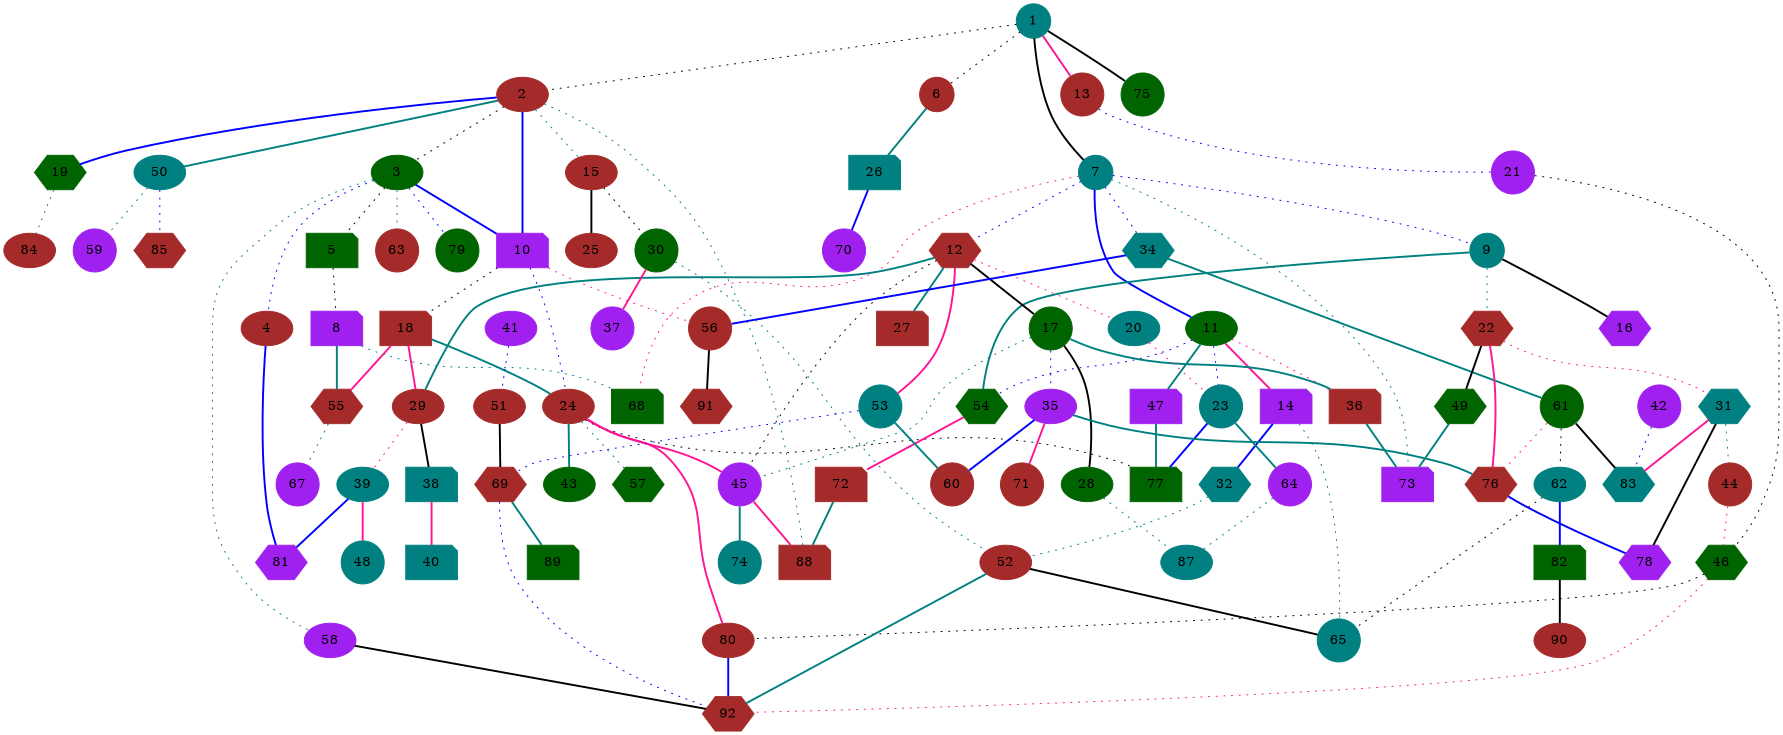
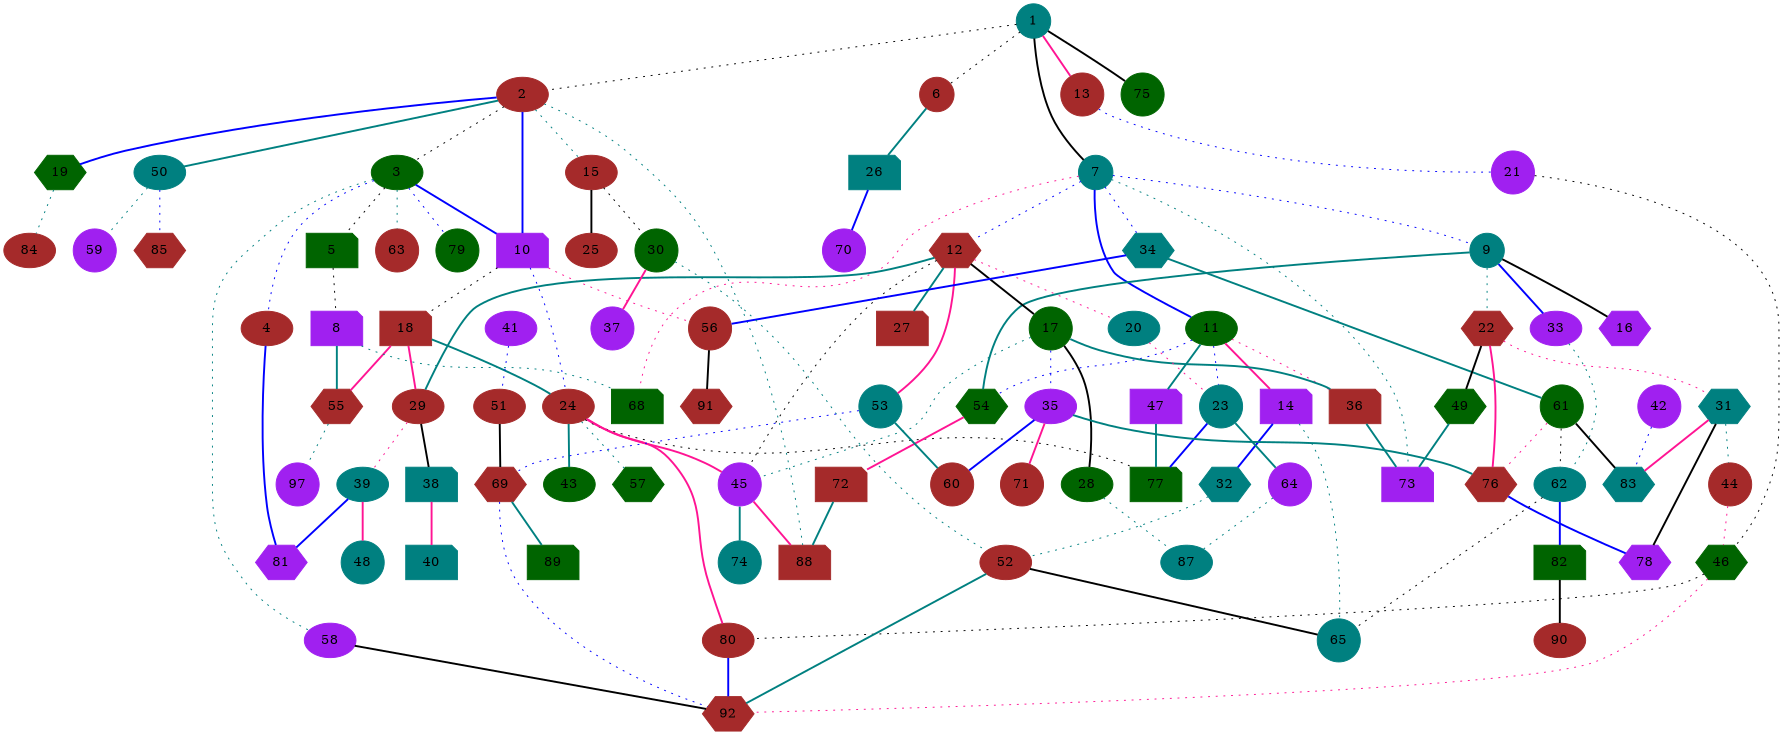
  graph {
    node [color=brown shape=circle style=filled]
    edge [color=teal style=bold]
    1 [color=teal]
    2 [shape=ellipse]
    6
    7 [color=teal]
    13
    75 [color=darkgreen]
    3 [color=darkgreen shape=ellipse]
    10 [color=purple shape=note]
    15 [shape=ellipse]
    19 [color=darkgreen shape=hexagon]
    50 [color=teal shape=ellipse]
    88 [shape=note]
    26 [color=teal shape=note]
    9 [color=teal]
    11 [color=darkgreen shape=ellipse]
    12 [shape=hexagon]
    34 [color=teal shape=hexagon]
    68 [color=darkgreen shape=note]
    73 [color=purple shape=note]
    21 [color=purple]
    4 [shape=ellipse]
    5 [color=darkgreen shape=note]
    58 [color=purple shape=ellipse]
    63
    79 [color=darkgreen]
    18 [shape=note]
    24 [shape=ellipse]
    56
    25 [shape=ellipse]
    30 [color=darkgreen]
    84 [shape=ellipse]
    59 [color=purple]
    85 [shape=hexagon]
    81 [color=purple shape=hexagon]
    8 [color=purple shape=note]
    92 [shape=hexagon]
    55 [shape=hexagon]
    70 [color=purple]
    16 [color=purple shape=hexagon]
    22 [shape=hexagon]
+   33 [color=purple shape=ellipse]
    54 [color=darkgreen shape=hexagon]
    14 [color=purple shape=note]
    23 [color=teal]
    36 [shape=note]
    47 [color=purple shape=note]
    17 [color=darkgreen]
    20 [color=teal shape=ellipse]
    27 [shape=note]
    29 [shape=ellipse]
    45 [color=purple]
    53 [color=teal]
    61 [color=darkgreen]
-   67 [color=purple]
+   67 [color=purple label=97]
    31 [color=teal shape=hexagon]
    49 [color=darkgreen shape=hexagon]
    76 [shape=hexagon]
    62 [color=teal shape=ellipse]
    72 [shape=note]
    77 [color=darkgreen shape=note]
    43 [color=darkgreen shape=ellipse]
    57 [color=darkgreen shape=hexagon]
    80 [shape=ellipse]
    91 [shape=hexagon]
    32 [color=teal shape=hexagon]
    65 [color=teal]
    64 [color=purple]
    28 [color=darkgreen shape=ellipse]
    35 [color=purple shape=ellipse]
    38 [color=teal shape=note]
    39 [color=teal shape=ellipse]
    74 [color=teal]
    60
    69 [shape=hexagon]
    46 [color=darkgreen shape=hexagon]
    52 [shape=ellipse]
    37 [color=purple]
    41 [color=purple shape=ellipse]
    51 [shape=ellipse]
    42 [color=purple]
    83 [color=teal shape=hexagon]
    87 [color=teal shape=ellipse]
    71
    44
    78 [color=purple shape=hexagon]
    40 [color=teal shape=note]
    48 [color=teal]
    82 [color=darkgreen shape=note]
    89 [color=darkgreen shape=note]
    90 [shape=ellipse]
    1 -- 2 [color=black style=dotted]
    1 -- 6 [color=black style=dotted]
    1 -- 7 [color=black]
    1 -- 13 [color=deeppink]
    1 -- 75 [color=black]
    2 -- 3 [color=black style=dotted]
    2 -- 10 [color=blue]
    2 -- 15 [style=dotted]
    2 -- 19 [color=blue]
    2 -- 50
    2 -- 88 [style=dotted]
    6 -- 26
    7 -- 9 [color=blue style=dotted]
    7 -- 11 [color=blue]
    7 -- 12 [color=blue style=dotted]
    7 -- 34 [color=blue style=dotted]
    7 -- 68 [color=deeppink style=dotted]
    7 -- 73 [style=dotted]
    13 -- 21 [color=blue style=dotted]
    3 -- 10 [color=blue]
    3 -- 4 [color=blue style=dotted]
    3 -- 5 [color=black style=dotted]
    3 -- 58 [style=dotted]
    3 -- 63 [style=dotted]
    3 -- 79 [color=blue style=dotted]
    10 -- 18 [color=black style=dotted]
    10 -- 24 [color=blue style=dotted]
    10 -- 56 [color=deeppink style=dotted]
    15 -- 25 [color=black]
    15 -- 30 [color=black style=dotted]
    19 -- 84 [style=dotted]
    50 -- 59 [style=dotted]
    50 -- 85 [color=blue style=dotted]
    26 -- 70 [color=blue]
    9 -- 16 [color=black]
    9 -- 22 [style=dotted]
+   9 -- 33 [color=blue]
    9 -- 54
    11 -- 54 [color=blue style=dotted]
    11 -- 14 [color=deeppink]
    11 -- 23 [color=blue style=dotted]
    11 -- 36 [color=deeppink style=dotted]
    11 -- 47
    12 -- 17 [color=black]
    12 -- 20 [color=deeppink style=dotted]
    12 -- 27
    12 -- 29
    12 -- 45 [color=black style=dotted]
    12 -- 53 [color=deeppink]
    34 -- 56 [color=blue]
    34 -- 61
    21 -- 46 [color=black style=dotted]
    4 -- 81 [color=blue]
    5 -- 8 [color=black style=dotted]
    58 -- 92 [color=black]
    18 -- 24
    18 -- 55 [color=deeppink]
    18 -- 29 [color=deeppink]
    24 -- 45 [color=deeppink]
    24 -- 77 [color=black style=dotted]
    24 -- 43
    24 -- 57 [style=dotted]
    24 -- 80 [color=deeppink]
    56 -- 91 [color=black]
    30 -- 52 [style=dotted]
    30 -- 37 [color=deeppink]
    8 -- 68 [style=dotted]
    8 -- 55
    55 -- 67 [style=dotted]
    22 -- 31 [color=deeppink style=dotted]
    22 -- 49 [color=black]
    22 -- 76 [color=deeppink]
+   33 -- 62 [style=dotted]
    54 -- 72 [color=deeppink]
    14 -- 32 [color=blue]
    14 -- 65 [style=dotted]
    23 -- 77 [color=blue]
    23 -- 64
    36 -- 73
    47 -- 77
    17 -- 36
    17 -- 45 [style=dotted]
    17 -- 28 [color=black]
    17 -- 35 [color=blue style=dotted]
    20 -- 23 [color=deeppink style=dotted]
    29 -- 38 [color=black]
    29 -- 39 [color=deeppink style=dotted]
    45 -- 88 [color=deeppink]
    45 -- 74
    53 -- 60
    53 -- 69 [color=blue style=dotted]
    61 -- 76 [color=deeppink style=dotted]
    61 -- 62 [color=black style=dotted]
    61 -- 83 [color=black]
    31 -- 83 [color=deeppink]
    31 -- 44 [style=dotted]
    31 -- 78 [color=black]
    49 -- 73
    76 -- 78 [color=blue]
    62 -- 65 [color=black style=dotted]
    62 -- 82 [color=blue]
    72 -- 88
    80 -- 92 [color=blue]
    32 -- 52 [style=dotted]
    64 -- 87 [style=dotted]
    28 -- 87 [style=dotted]
    35 -- 76
    35 -- 60 [color=blue]
    35 -- 71 [color=deeppink]
    38 -- 40 [color=deeppink]
    39 -- 81 [color=blue]
    39 -- 48 [color=deeppink]
    69 -- 92 [color=blue style=dotted]
    69 -- 89
    46 -- 92 [color=deeppink style=dotted]
    46 -- 80 [color=black style=dotted]
    52 -- 92
    52 -- 65 [color=black]
    41 -- 51 [color=blue style=dotted]
    51 -- 69 [color=black]
    42 -- 83 [color=blue style=dotted]
    44 -- 46 [color=deeppink style=dotted]
    82 -- 90 [color=black]
  }
